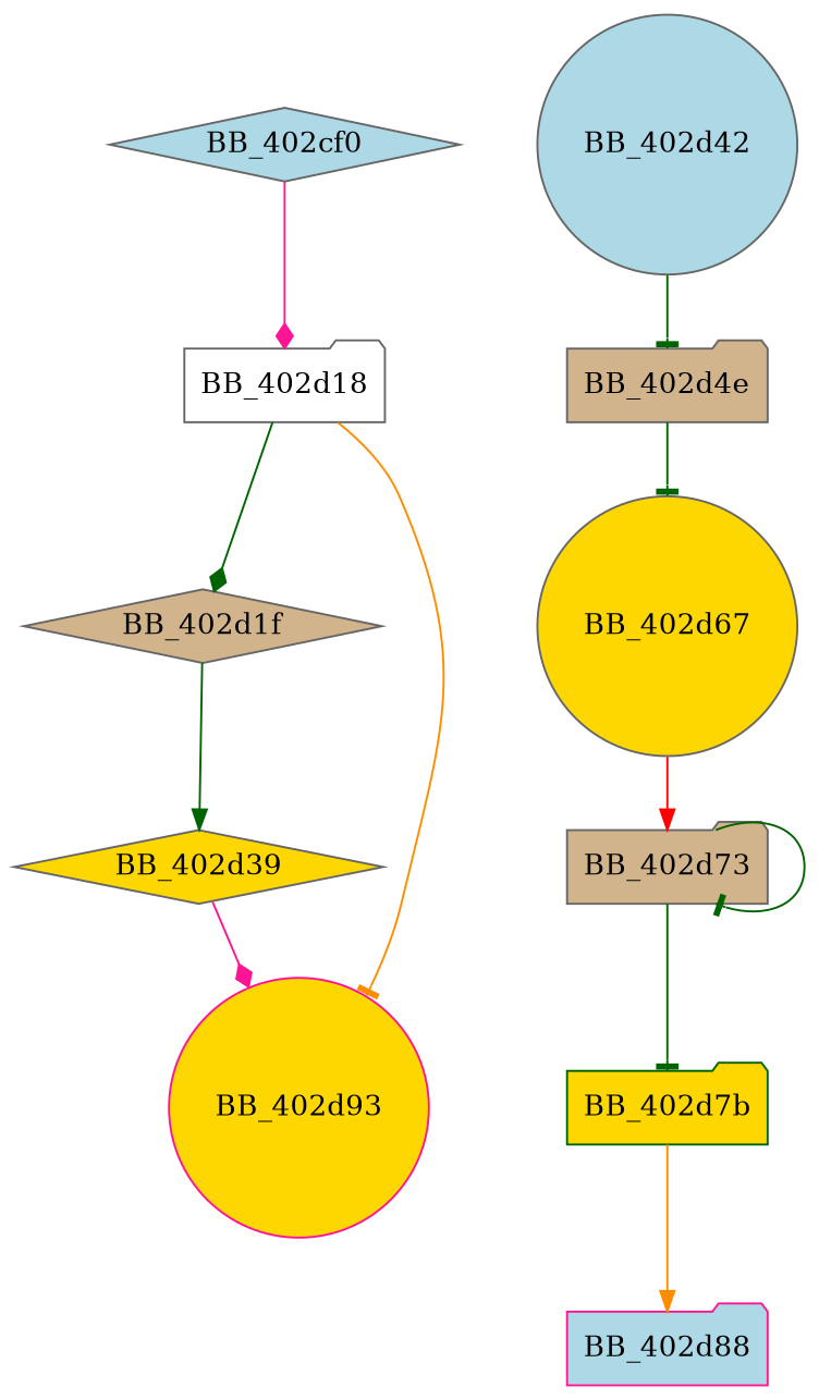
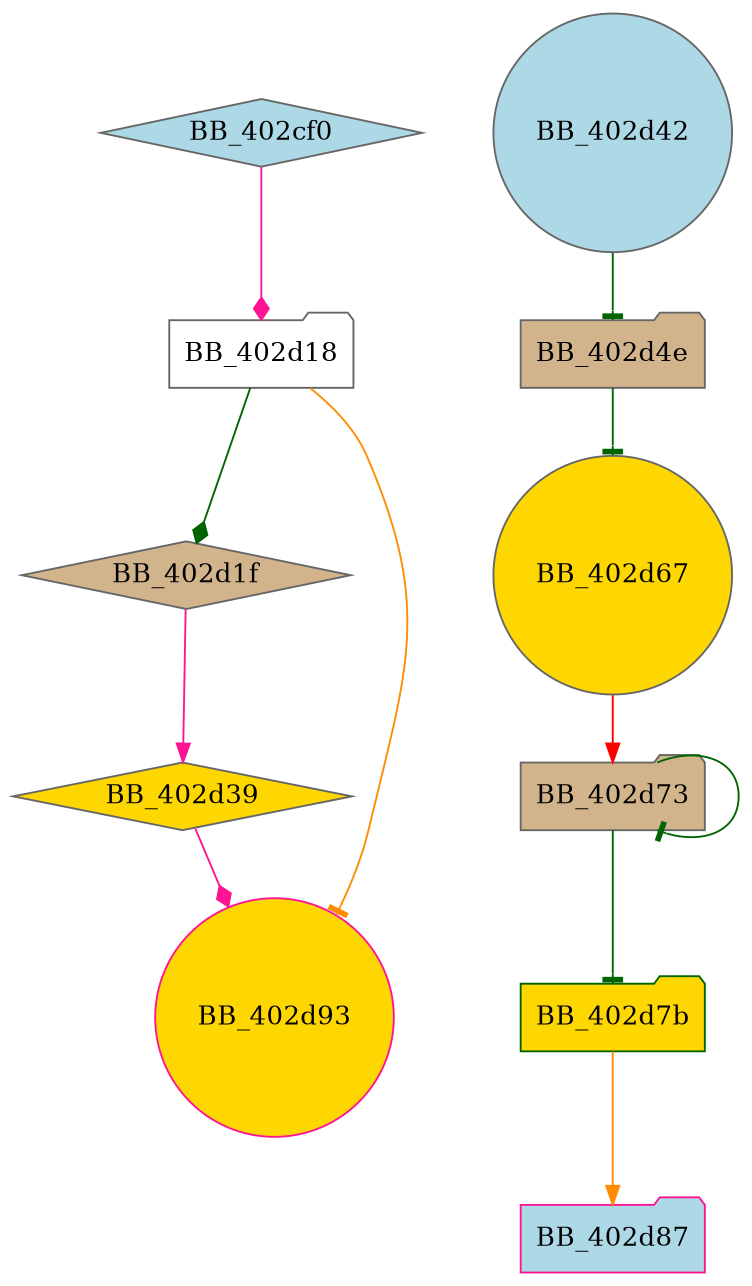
  digraph {
    node [color=gray40 fillcolor=gold shape=folder style=filled]
    edge [arrowhead=tee color=darkgreen]
    BB_402cf0 [fillcolor=lightblue shape=diamond]
    BB_402d18 [fillcolor=white]
    BB_402d1f [fillcolor=tan shape=diamond]
    BB_402d93 [color=deeppink shape=circle]
    BB_402d39 [shape=diamond]
    BB_402d42 [fillcolor=lightblue shape=circle]
    BB_402d4e [fillcolor=tan]
    BB_402d67 [shape=circle]
    n9 [fillcolor=tan label=BB_402d73]
    BB_402d7b [color=darkgreen]
-   BB_402d88 [color=deeppink fillcolor=lightblue]
+   BB_402d88 [color=deeppink fillcolor=lightblue label=BB_402d87]
    BB_402cf0 -> BB_402d18 [arrowhead=diamond color=deeppink]
    BB_402d18 -> BB_402d1f [arrowhead=diamond]
    BB_402d18 -> BB_402d93 [color=darkorange]
-   BB_402d1f -> BB_402d39 [arrowhead=normal]
+   BB_402d1f -> BB_402d39 [arrowhead=normal color=deeppink]
    BB_402d39 -> BB_402d93 [arrowhead=diamond color=deeppink]
    BB_402d42 -> BB_402d4e
    BB_402d4e -> BB_402d67
    BB_402d67 -> n9 [arrowhead=normal color=red]
    n9 -> n9
    n9 -> BB_402d7b
    BB_402d7b -> BB_402d88 [arrowhead=normal color=darkorange]
  }
